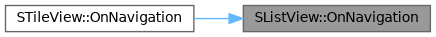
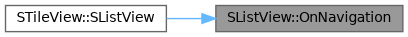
  digraph {
    rankdir=RL
    node [fontname=Helvetica fontsize=10 shape=box style=filled]
    n1 [color=gray40 fillcolor=grey60 fontcolor=black height=0.2 label="SListView::OnNavigation" width=0.4]
-   n2 [color=grey40 fillcolor=white height=0.2 label="STileView::OnNavigation" width=0.4]
+   n2 [color=grey40 fillcolor=white height=0.2 label="STileView::SListView" width=0.4]
    n1 -> n2 [color=steelblue1 dir=back fontname=Helvetica fontsize=10 labelfontname=Helvetica labelfontsize=10 style=solid]
  }
